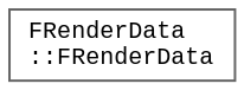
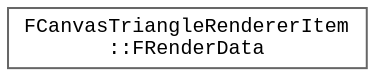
  digraph {
    rankdir=LR
    fontname="Liberation Mono"
-   n1 [color=grey40 fillcolor=white fontname="Liberation Mono" fontsize=10 height=0.2 label="FRenderData\l::FRenderData" shape=box style=filled width=0.4]
+   n1 [color=grey40 fillcolor=white fontname="Liberation Mono" fontsize=10 height=0.2 label="FCanvasTriangleRendererItem\l::FRenderData" shape=box style=filled width=0.4]
  }
